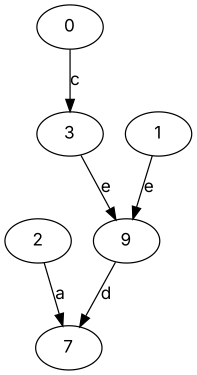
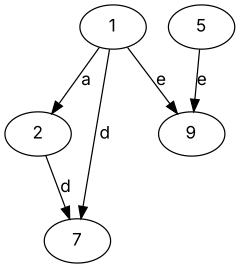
  strict digraph {
    fontname=Inter
    node [fontname=Inter]
    edge [fontname=Inter]
    2
    7
-   0
-   5 [label=3]
+   5
    9
    1
-   2 -> 7 [label=a]
-   0 -> 5 [label=c]
+   2 -> 7 [label=d]
    5 -> 9 [label=e]
-   9 -> 7 [label=d]
+   1 -> 7 [label=d]
+   1 -> 2 [label=a]
    1 -> 9 [label=e]
  }
